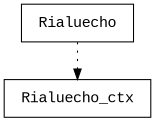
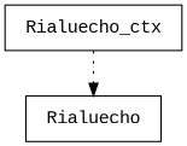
  digraph {
    fontname="Liberation Mono"
    node [shape=box fontname="Liberation Mono"]
    n1 [label=" Rialuecho "]
    n2 [label=" Rialuecho_ctx "]
-   n1 -> n2 [style=dotted fontname="Liberation Mono"]
+   n2 -> n1 [style=dotted fontname="Liberation Mono"]
  }
